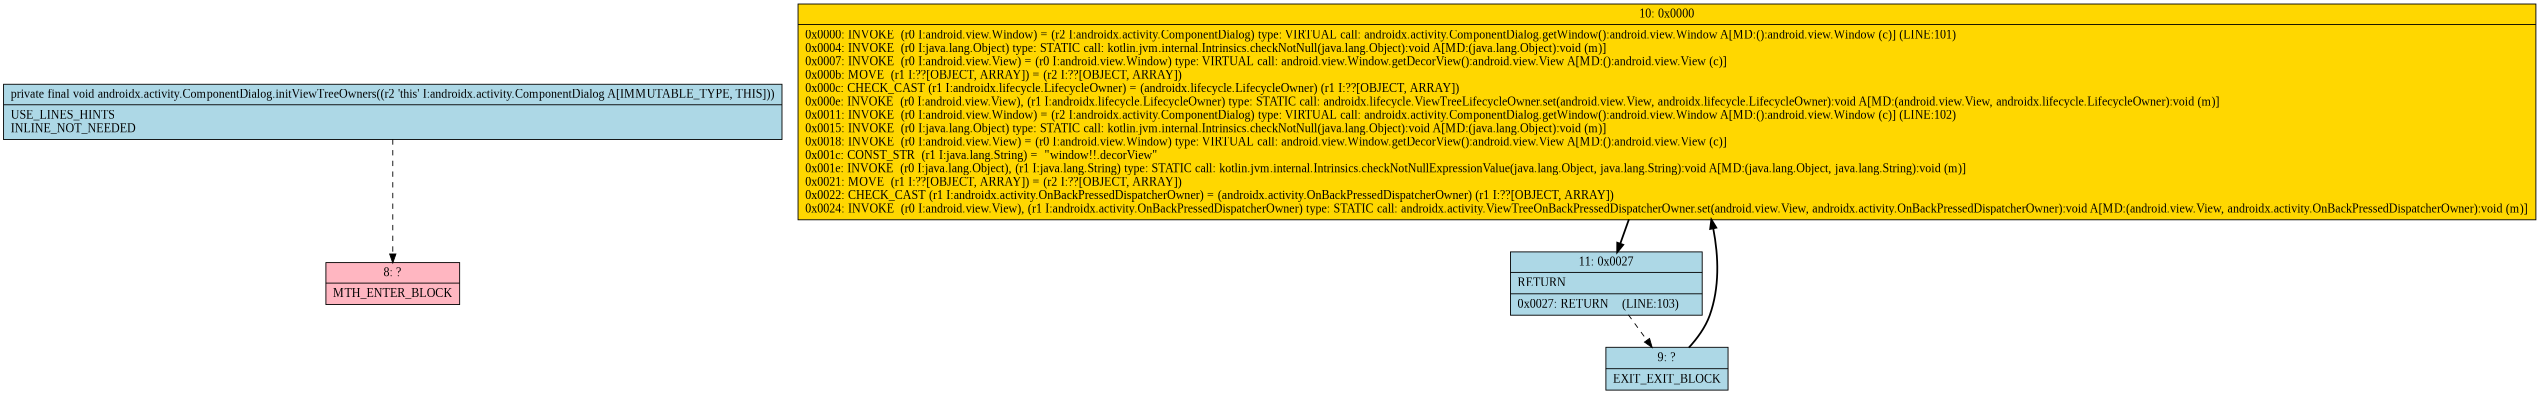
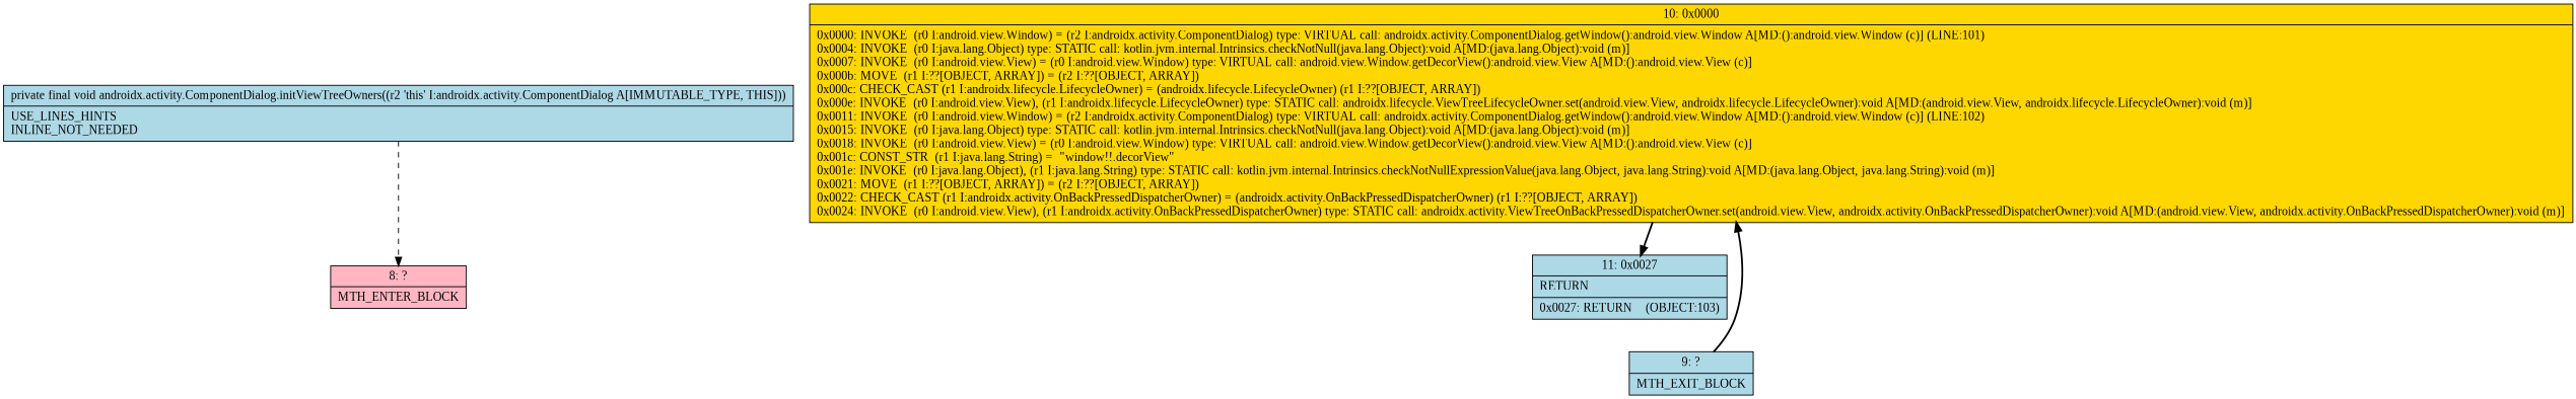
  digraph {
    fontname="Liberation Serif"
    node [fillcolor=lightblue fontname="Liberation Serif" shape=record style=filled]
    edge [fontname="Liberation Serif" style=bold]
    n1 [fillcolor=lightpink label="{8\:\ ?|MTH_ENTER_BLOCK\l}"]
    n2 [fillcolor=gold label="{10\:\ 0x0000|0x0000: INVOKE  (r0 I:android.view.Window) = (r2 I:androidx.activity.ComponentDialog) type: VIRTUAL call: androidx.activity.ComponentDialog.getWindow():android.view.Window A[MD:():android.view.Window (c)] (LINE:101)\l0x0004: INVOKE  (r0 I:java.lang.Object) type: STATIC call: kotlin.jvm.internal.Intrinsics.checkNotNull(java.lang.Object):void A[MD:(java.lang.Object):void (m)]\l0x0007: INVOKE  (r0 I:android.view.View) = (r0 I:android.view.Window) type: VIRTUAL call: android.view.Window.getDecorView():android.view.View A[MD:():android.view.View (c)]\l0x000b: MOVE  (r1 I:??[OBJECT, ARRAY]) = (r2 I:??[OBJECT, ARRAY]) \l0x000c: CHECK_CAST (r1 I:androidx.lifecycle.LifecycleOwner) = (androidx.lifecycle.LifecycleOwner) (r1 I:??[OBJECT, ARRAY]) \l0x000e: INVOKE  (r0 I:android.view.View), (r1 I:androidx.lifecycle.LifecycleOwner) type: STATIC call: androidx.lifecycle.ViewTreeLifecycleOwner.set(android.view.View, androidx.lifecycle.LifecycleOwner):void A[MD:(android.view.View, androidx.lifecycle.LifecycleOwner):void (m)]\l0x0011: INVOKE  (r0 I:android.view.Window) = (r2 I:androidx.activity.ComponentDialog) type: VIRTUAL call: androidx.activity.ComponentDialog.getWindow():android.view.Window A[MD:():android.view.Window (c)] (LINE:102)\l0x0015: INVOKE  (r0 I:java.lang.Object) type: STATIC call: kotlin.jvm.internal.Intrinsics.checkNotNull(java.lang.Object):void A[MD:(java.lang.Object):void (m)]\l0x0018: INVOKE  (r0 I:android.view.View) = (r0 I:android.view.Window) type: VIRTUAL call: android.view.Window.getDecorView():android.view.View A[MD:():android.view.View (c)]\l0x001c: CONST_STR  (r1 I:java.lang.String) =  \"window!!.decorView\" \l0x001e: INVOKE  (r0 I:java.lang.Object), (r1 I:java.lang.String) type: STATIC call: kotlin.jvm.internal.Intrinsics.checkNotNullExpressionValue(java.lang.Object, java.lang.String):void A[MD:(java.lang.Object, java.lang.String):void (m)]\l0x0021: MOVE  (r1 I:??[OBJECT, ARRAY]) = (r2 I:??[OBJECT, ARRAY]) \l0x0022: CHECK_CAST (r1 I:androidx.activity.OnBackPressedDispatcherOwner) = (androidx.activity.OnBackPressedDispatcherOwner) (r1 I:??[OBJECT, ARRAY]) \l0x0024: INVOKE  (r0 I:android.view.View), (r1 I:androidx.activity.OnBackPressedDispatcherOwner) type: STATIC call: androidx.activity.ViewTreeOnBackPressedDispatcherOwner.set(android.view.View, androidx.activity.OnBackPressedDispatcherOwner):void A[MD:(android.view.View, androidx.activity.OnBackPressedDispatcherOwner):void (m)]\l}"]
-   n3 [label="{11\:\ 0x0027|RETURN\l|0x0027: RETURN    (LINE:103)\l}"]
-   n4 [label="{9\:\ ?|EXIT_EXIT_BLOCK\l}"]
+   n3 [label="{11\:\ 0x0027|RETURN\l|0x0027: RETURN    (OBJECT:103)\l}"]
+   n4 [label="{9\:\ ?|MTH_EXIT_BLOCK\l}"]
    n5 [label="{private final void androidx.activity.ComponentDialog.initViewTreeOwners((r2 'this' I:androidx.activity.ComponentDialog A[IMMUTABLE_TYPE, THIS]))  | USE_LINES_HINTS\lINLINE_NOT_NEEDED\l}"]
    n2 -> n3
-   n3 -> n4 [style=dashed]
    n4 -> n2
    n5 -> n1 [style=dashed]
  }
